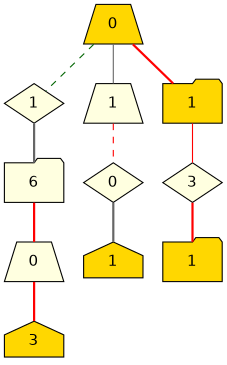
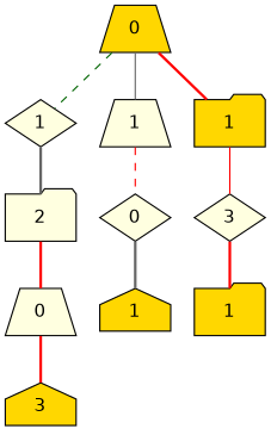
  graph {
    fontname="DejaVu Sans"
    node [style=filled fillcolor=lightyellow shape=trapezium fontname="DejaVu Sans"]
    edge [color=red style=bold fontname="DejaVu Sans"]
    n1 [label=0 fillcolor=gold]
    n2 [label=1 shape=diamond]
    n3 [label=1]
    n4 [label=1 fillcolor=gold shape=folder]
-   n5 [label=6 shape=folder]
+   n5 [label=2 shape=folder]
    n6 [label=0]
    n7 [label=3 fillcolor=gold shape=house]
    n8 [label=0 shape=diamond]
    n9 [label=1 fillcolor=gold shape=house]
    n10 [label=3 shape=diamond]
    n11 [label=1 fillcolor=gold shape=folder]
    n1 -- n2 [color=darkgreen style=dashed]
    n1 -- n3 [color=gray40 style=solid]
    n1 -- n4
    n2 -- n5 [color=gray40]
    n3 -- n8 [style=dashed]
    n4 -- n10 [style=solid]
    n5 -- n6
    n6 -- n7
    n8 -- n9 [color=gray40]
    n10 -- n11
  }
